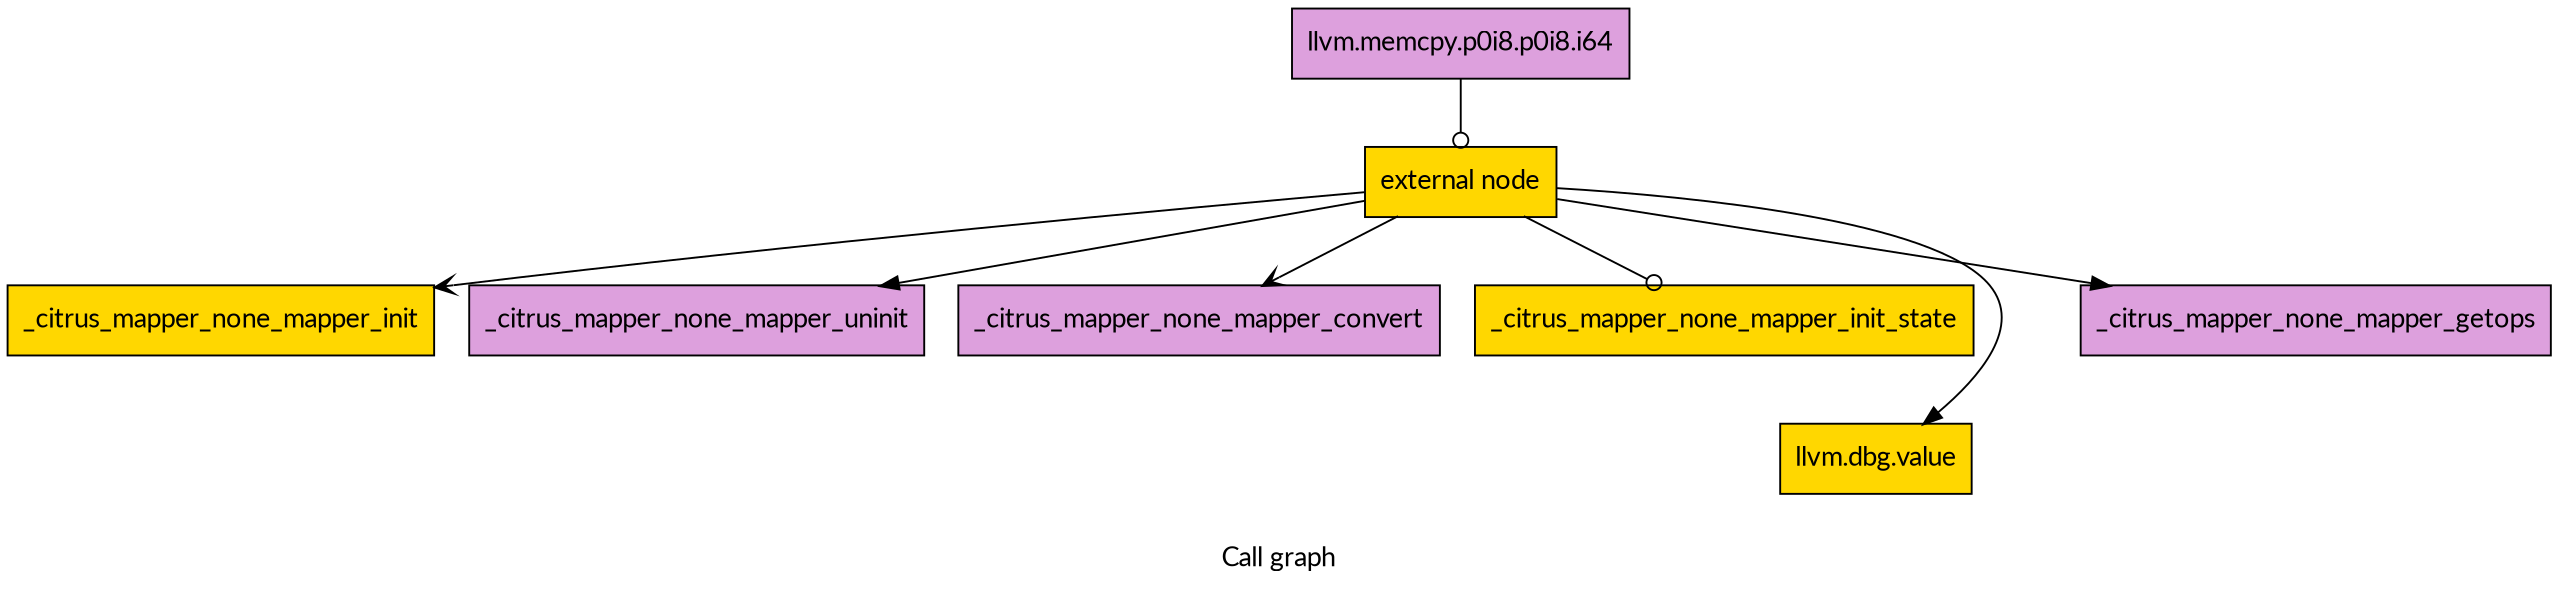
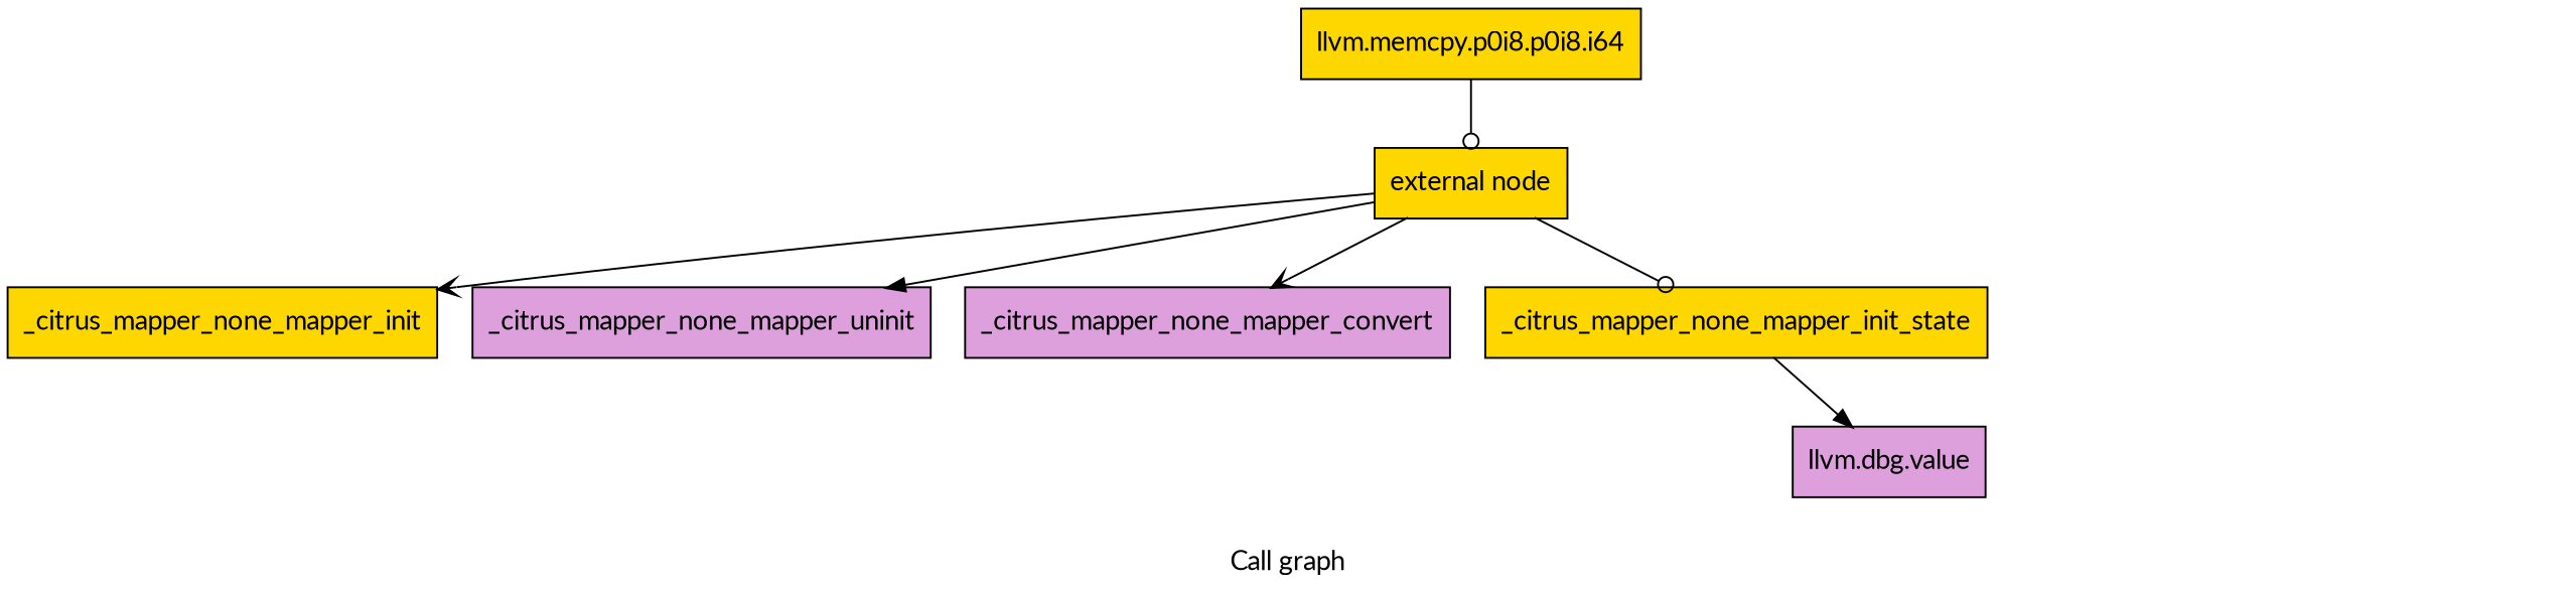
  digraph {
    fontname=Lato
    label="Call graph"
    node [fillcolor=gold fontname=Lato shape=record style=filled]
    edge [arrowhead=normal fontname=Lato]
    n1 [label="{external node}"]
    n2 [label="{_citrus_mapper_none_mapper_init}"]
    n3 [fillcolor=plum label="{_citrus_mapper_none_mapper_uninit}"]
    n4 [fillcolor=plum label="{_citrus_mapper_none_mapper_convert}"]
    n5 [label="{_citrus_mapper_none_mapper_init_state}"]
-   n6 [label="{llvm.dbg.value}"]
-   n7 [fillcolor=plum label="{_citrus_mapper_none_mapper_getops}"]
-   n8 [fillcolor=plum label="{llvm.memcpy.p0i8.p0i8.i64}"]
+   n6 [fillcolor=plum label="{llvm.dbg.value}"]
+   n8 [label="{llvm.memcpy.p0i8.p0i8.i64}"]
    n1 -> n2 [arrowhead=vee]
    n1 -> n3
    n1 -> n4 [arrowhead=vee]
    n1 -> n5 [arrowhead=odot]
-   n1 -> n6
-   n1 -> n7
+   n5 -> n6
    n8 -> n1 [arrowhead=odot]
  }
